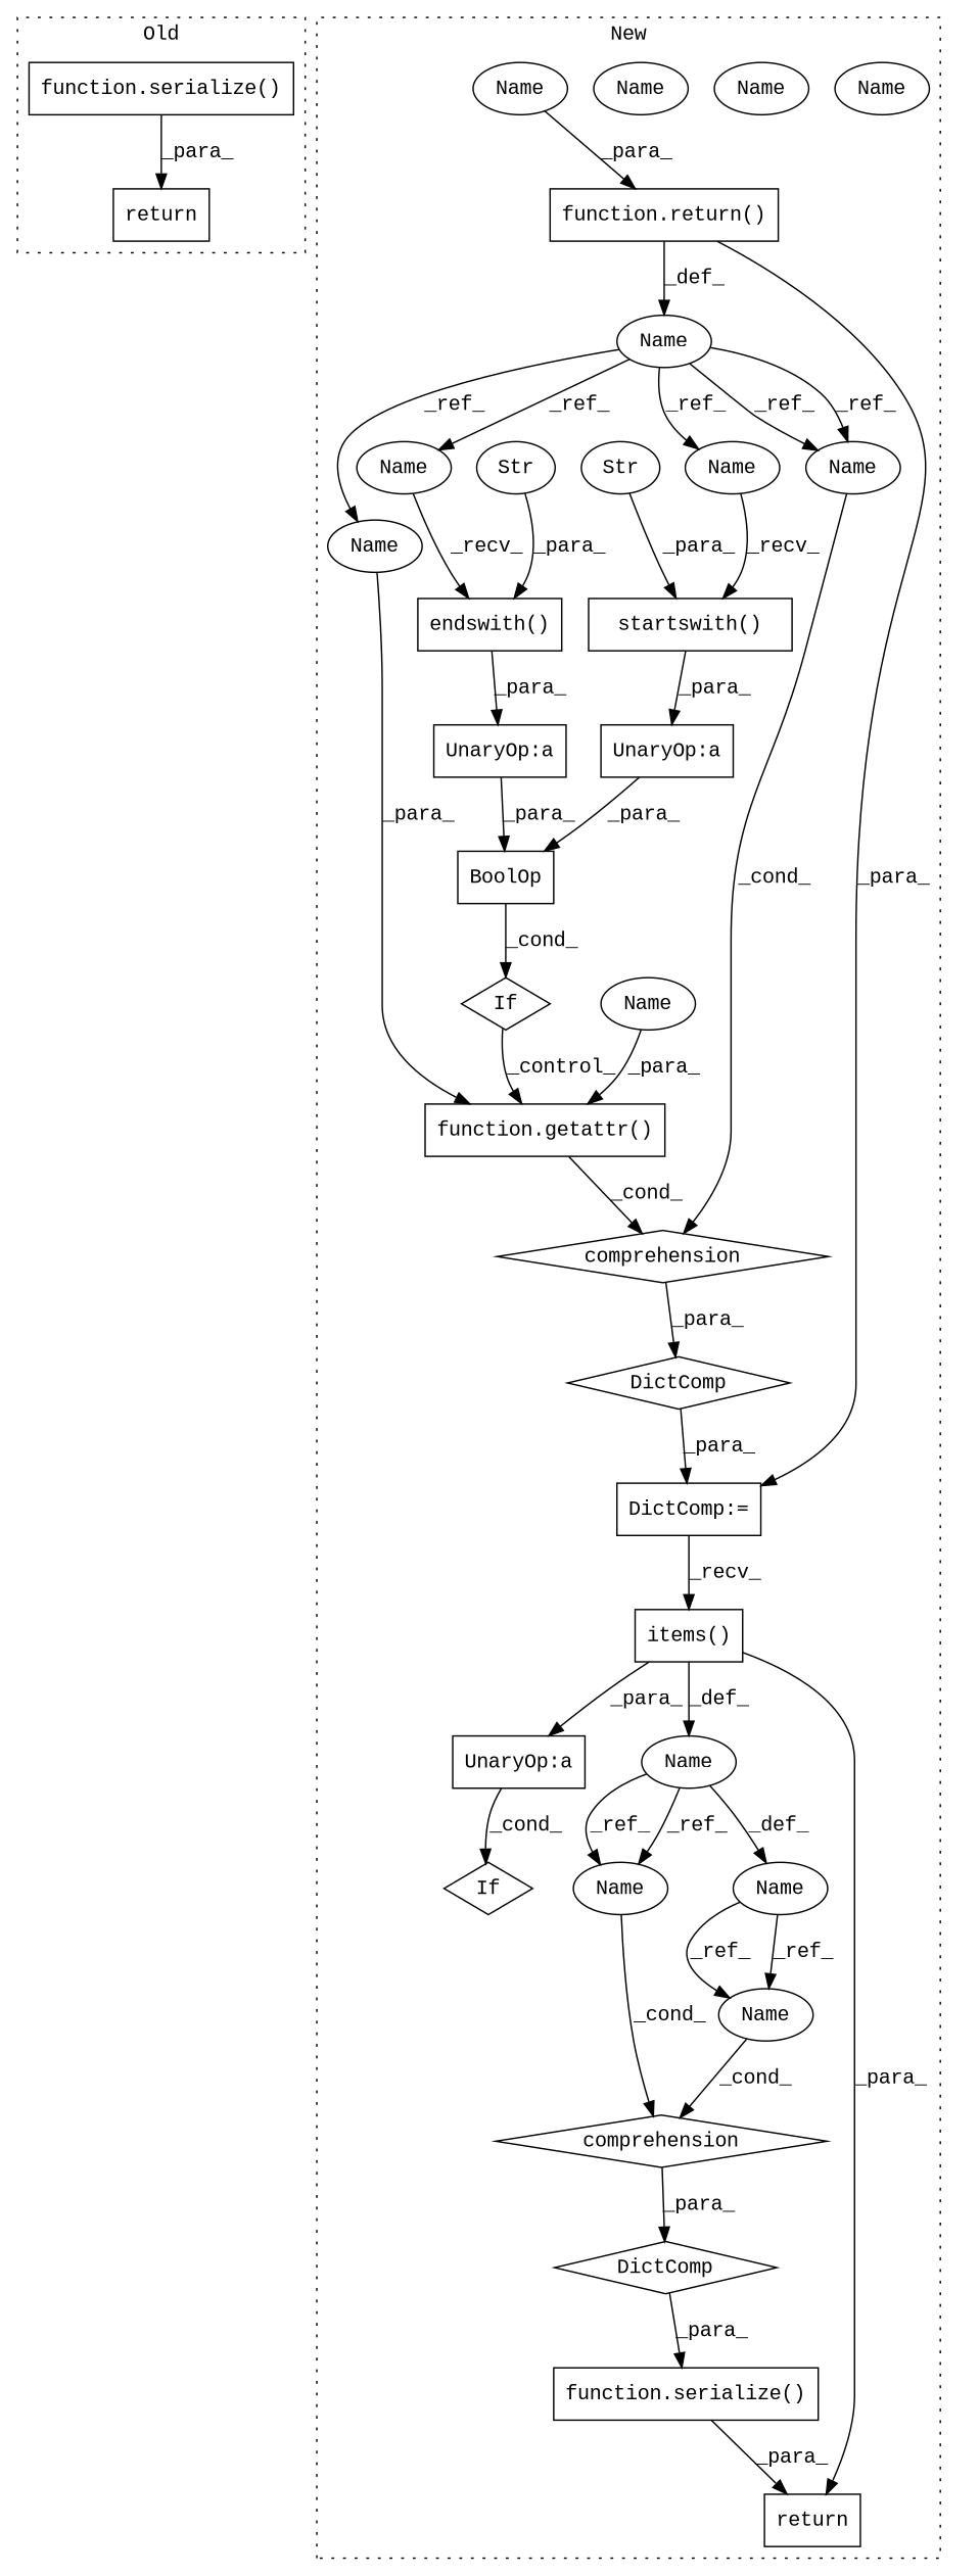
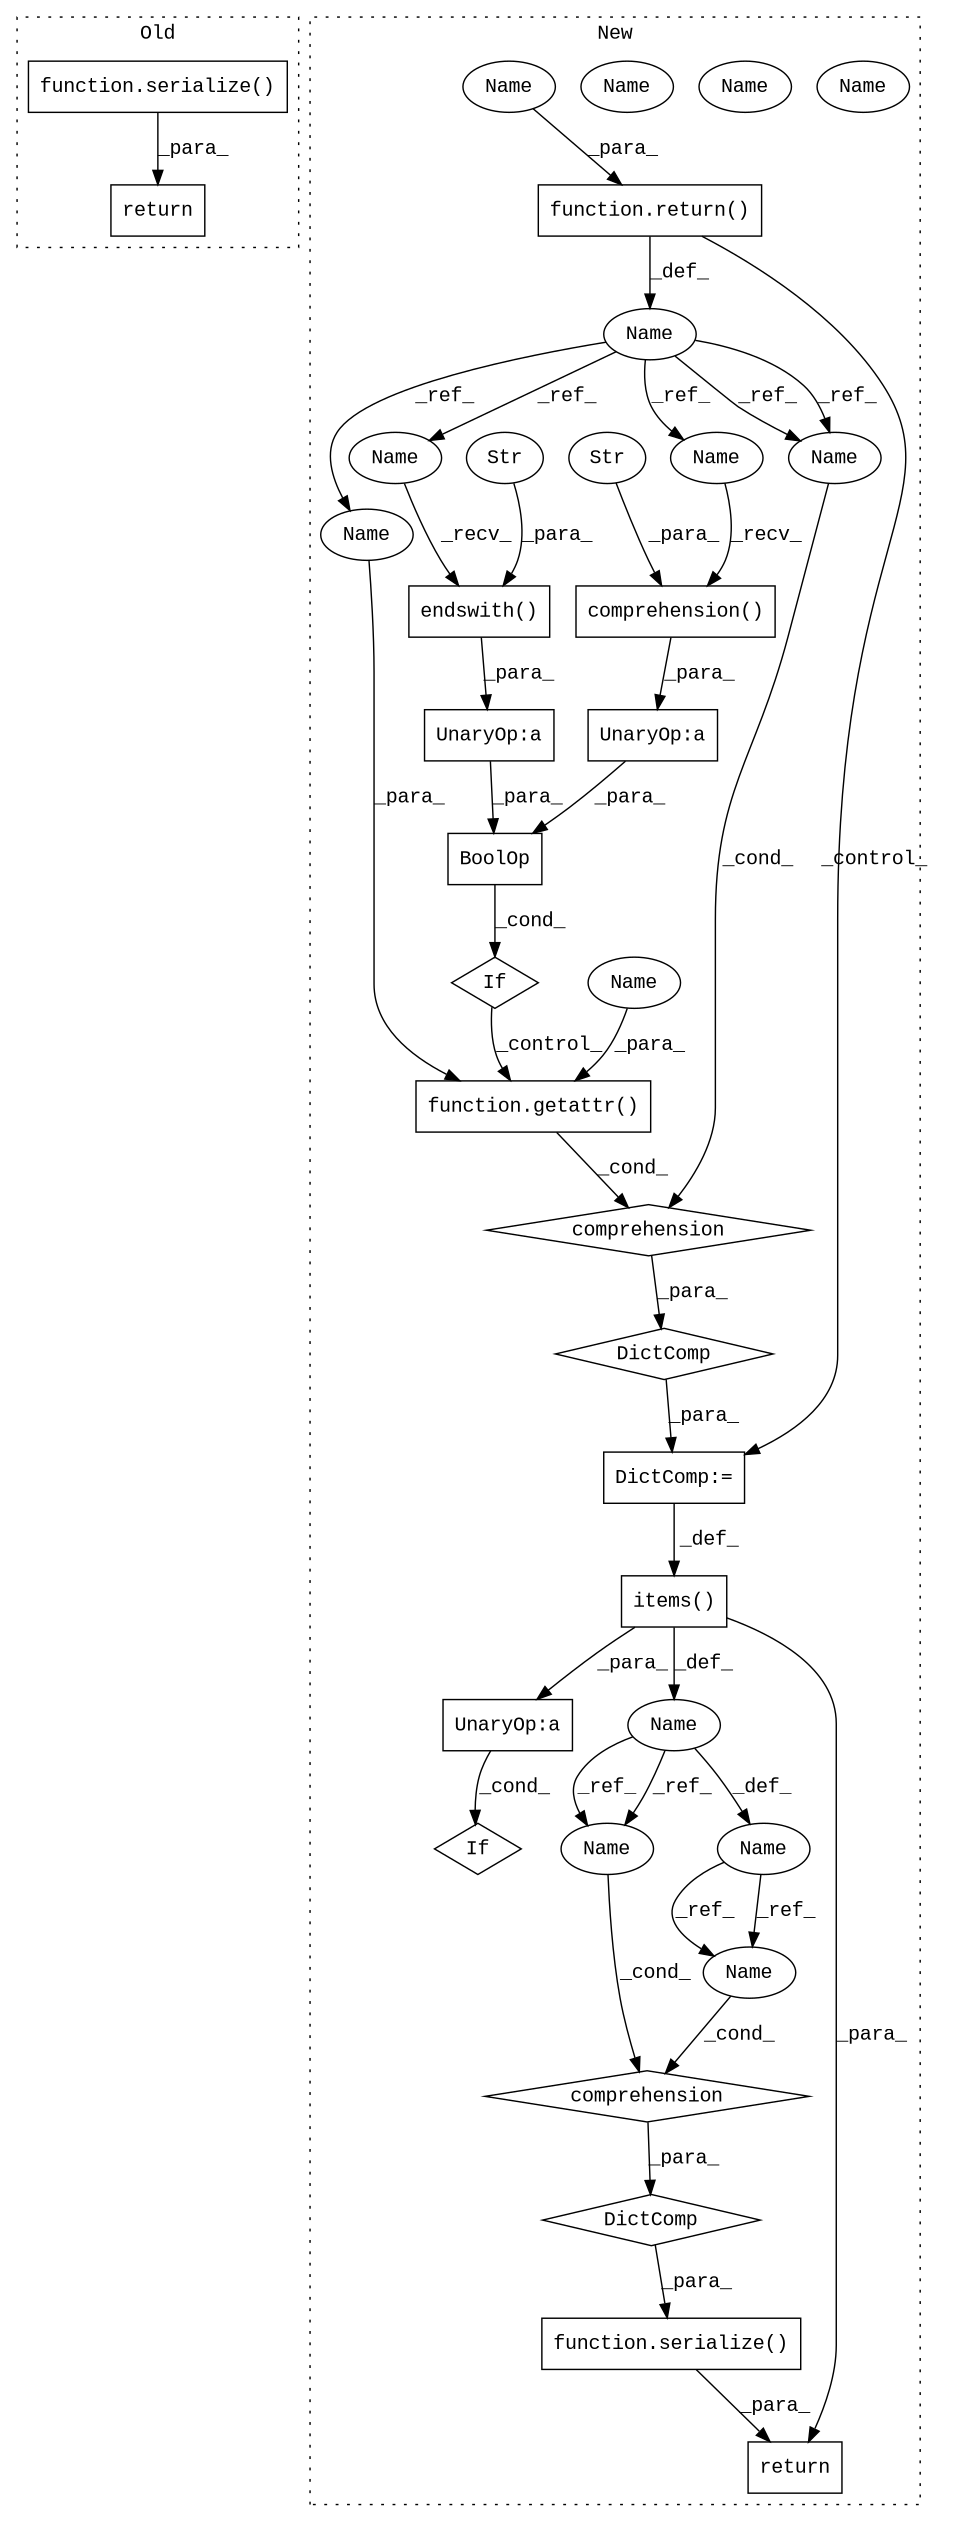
  digraph {
    fontname="Liberation Mono"
    node [a=87 fontname="Liberation Mono" l=3 s=581 shape=ellipse]
    edge [fontname="Liberation Mono"]
    n1 [a=75 l="10,1" label="function.serialize()" s="4355,4382" shape=box]
    n2 [a=93 l=7 label=return s=4348 shape=box]
    n3 [a=75 l="10,1" label="function.serialize()" s="647,748" shape=box]
    n4 [a=75 l=18 label="items()" s=687 shape=box]
    n5 [a=96 l=38 label=If s=709 shape=diamond]
    n6 [a=61 l=38 label="UnaryOp:a" s=709 shape=box]
    n7 [a=84 l=129 label=DictComp s=502 shape=diamond]
    n8 [label=Name s=535]
    n9 [a=75 l="8,1" label="function.getattr()" s="508,529" shape=box]
    n10 [a=96 l=49 label=If shape=diamond]
    n11 [a=61 label="UnaryOp:a" shape=box]
    n12 [a=61 label="UnaryOp:a" s=609 shape=box]
-   n13 [a=75 l="15,1" label="startswith()" s="585,603" shape=box]
+   n13 [a=75 l="15,1" label="comprehension()" s="585,603" shape=box]
    n14 [a=66 label=Str s=600]
    n15 [a=75 l="4,1" label="function.return()" s="542,554" shape=box]
    n16 [a=84 l=91 label=DictComp s=657 shape=diamond]
    n17 [label=Name s=658]
    n18 [a=45 label=comprehension s=669 shape=diamond]
    n19 [a=72 l=49 label=BoolOp shape=box]
    n20 [label=Name s=503]
    n21 [a=45 label=comprehension s=531 shape=diamond]
    n22 [l=5 label=Name s=663]
    n23 [l=5 label=Name s=678]
    n24 [label=Name s=673]
    n25 [a=75 l="13,1" label="endswith()" s="613,629" shape=box]
    n26 [a=66 label=Str s=626]
    n27 [a=68 label="DictComp:=" s=499 shape=box]
    n28 [a=93 l=7 label=return s=640 shape=box]
    n29 [l=5 label=Name s=663]
    n30 [l=8 label=Name s=516]
    n31 [l=8 label=Name s=546]
    n32 [label=Name s=658]
    n33 [label=Name s=503]
    n34 [label=Name s=613]
    n35 [label=Name s=585]
    n36 [label=Name s=526]
    subgraph cluster_1 {
      label=Old
      style=dotted
      n1
      n2
    }
    subgraph cluster_2 {
      label=New
      style=dotted
      n3
      n4
      n5
      n6
      n7
      n8
      n9
      n10
      n11
      n12
      n13
      n14
      n15
      n16
      n17
      n18
      n19
      n20
      n21
      n22
      n23
      n24
      n25
      n26
      n27
      n28
      n29
      n30
      n31
      n32
      n33
      n34
      n35
      n36
    }
    n1 -> n2 [label=_para_]
    n3 -> n28 [label=_para_]
    n4 -> n6 [label=_para_]
    n4 -> n24 [label=_def_]
    n4 -> n28 [label=_para_]
    n6 -> n5 [label=_cond_]
    n7 -> n27 [label=_para_]
    n8 -> n33 [label=_ref_]
    n8 -> n33 [label=_ref_]
    n8 -> n34 [label=_ref_]
    n8 -> n35 [label=_ref_]
    n8 -> n36 [label=_ref_]
    n9 -> n21 [label=_cond_]
    n10 -> n9 [label=_control_]
    n11 -> n19 [label=_para_]
    n12 -> n19 [label=_para_]
    n13 -> n11 [label=_para_]
    n14 -> n13 [label=_para_]
    n15 -> n8 [label=_def_]
-   n15 -> n27 [label=_para_]
+   n15 -> n27 [label=_control_]
    n16 -> n3 [label=_para_]
    n18 -> n16 [label=_para_]
    n19 -> n10 [label=_cond_]
    n21 -> n7 [label=_para_]
    n23 -> n29 [label=_ref_]
    n23 -> n29 [label=_ref_]
    n24 -> n23 [label=_def_]
    n24 -> n32 [label=_ref_]
    n24 -> n32 [label=_ref_]
    n25 -> n12 [label=_para_]
    n26 -> n25 [label=_para_]
-   n27 -> n4 [label=_recv_]
+   n27 -> n4 [label=_def_]
    n29 -> n18 [label=_cond_]
    n30 -> n9 [label=_para_]
    n31 -> n15 [label=_para_]
    n32 -> n18 [label=_cond_]
    n33 -> n21 [label=_cond_]
    n34 -> n25 [label=_recv_]
    n35 -> n13 [label=_recv_]
    n36 -> n9 [label=_para_]
  }
